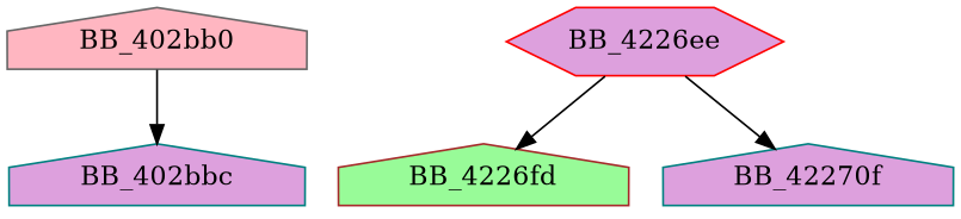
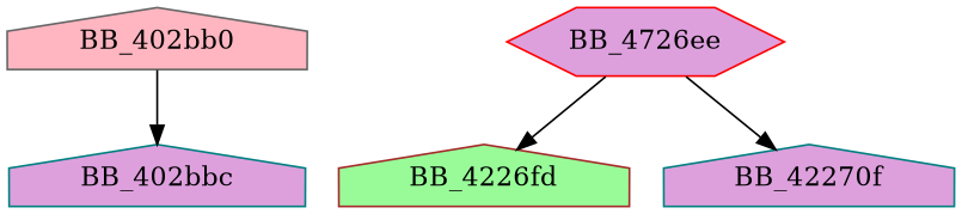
  digraph {
    node [color=teal fillcolor=plum shape=house style=filled]
    edge [style=solid]
    BB_402bb0 [color=gray40 fillcolor=lightpink]
    BB_402bbc
-   BB_4226ee [color=red shape=hexagon]
+   BB_4226ee [color=red shape=hexagon label=BB_4726ee]
    BB_4226fd [color=brown fillcolor=palegreen]
    BB_42270f
    BB_402bb0 -> BB_402bbc
    BB_4226ee -> BB_4226fd
    BB_4226ee -> BB_42270f
  }
